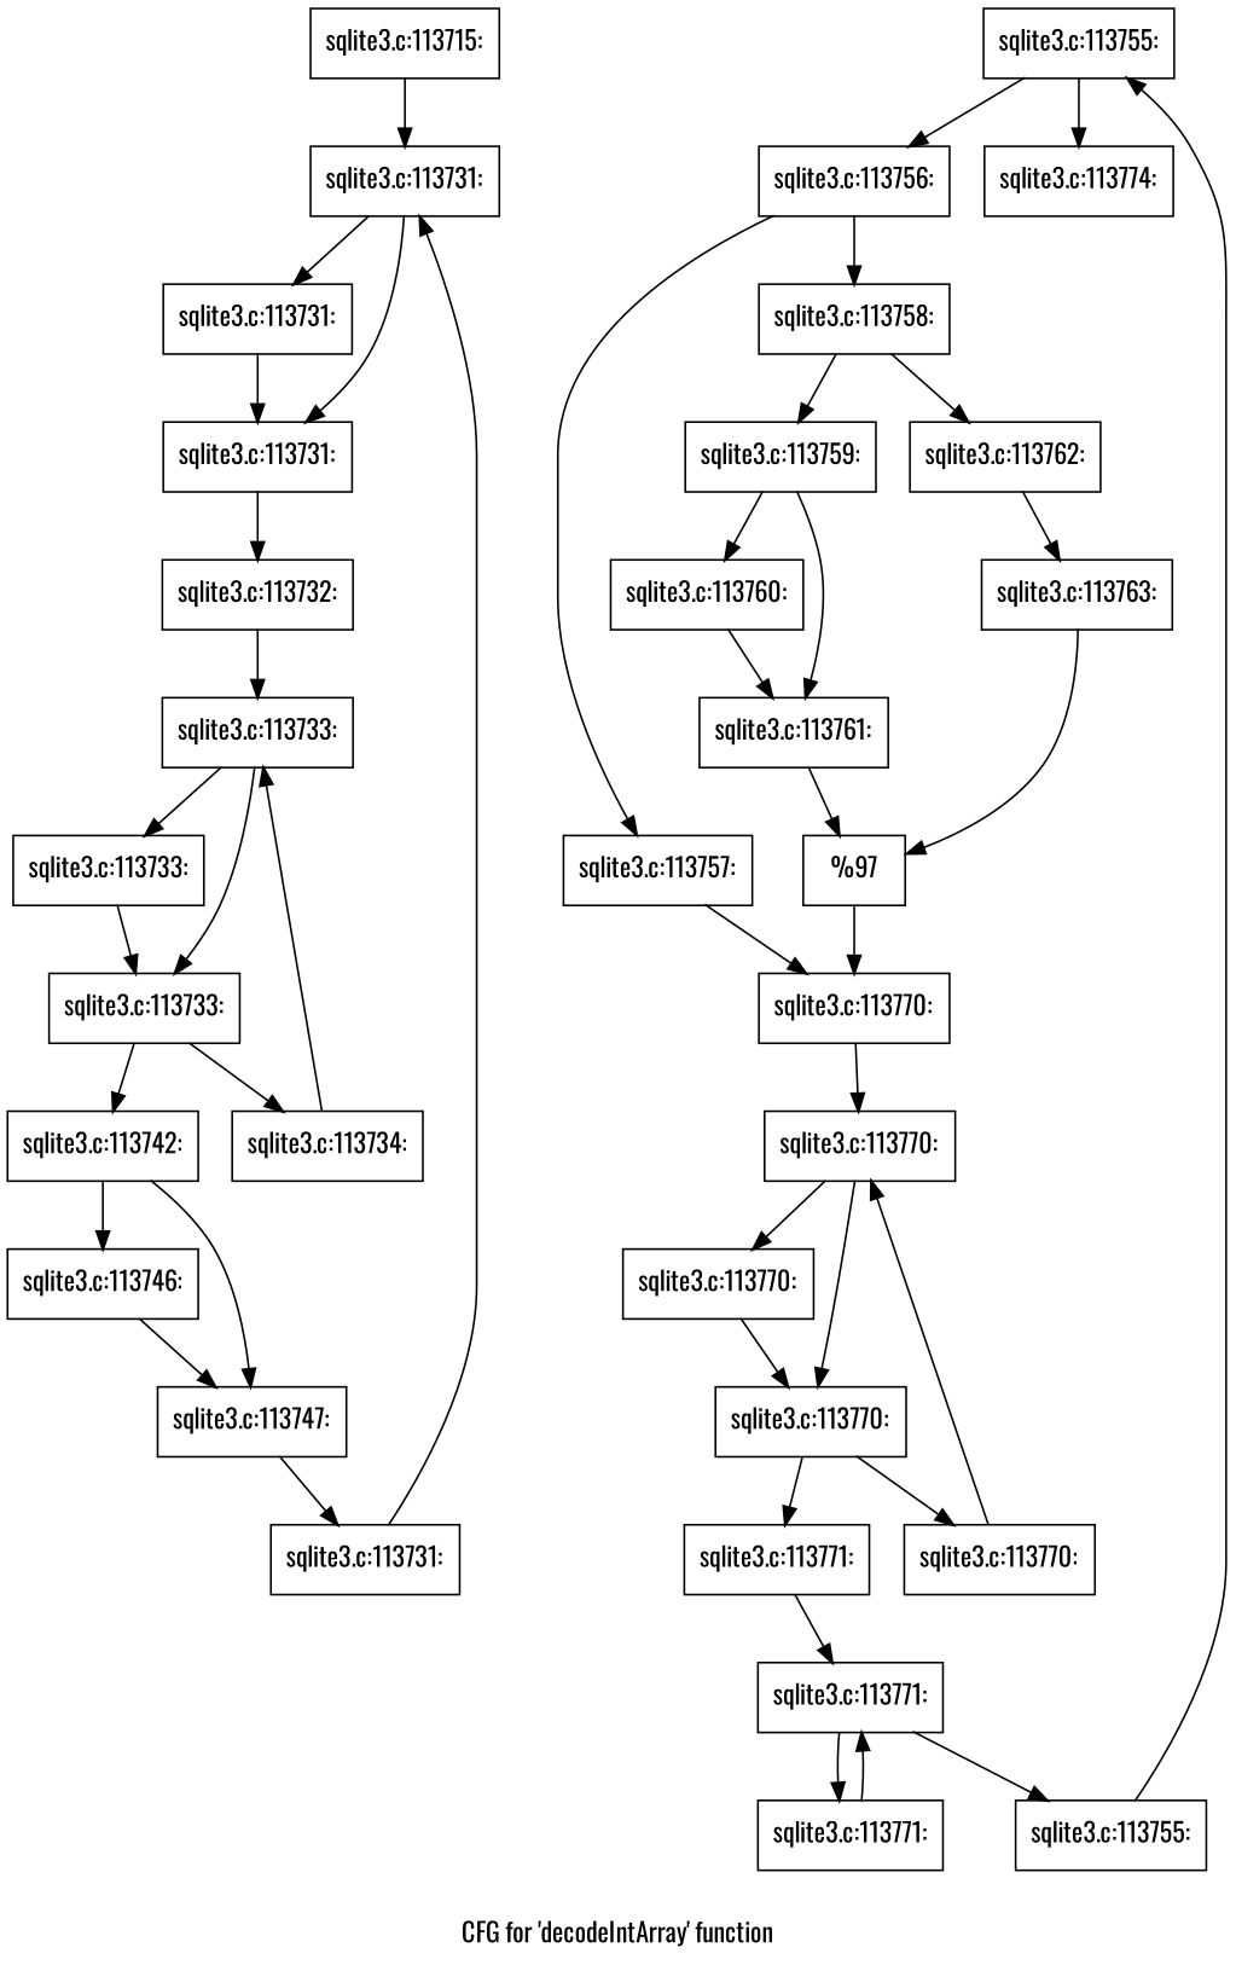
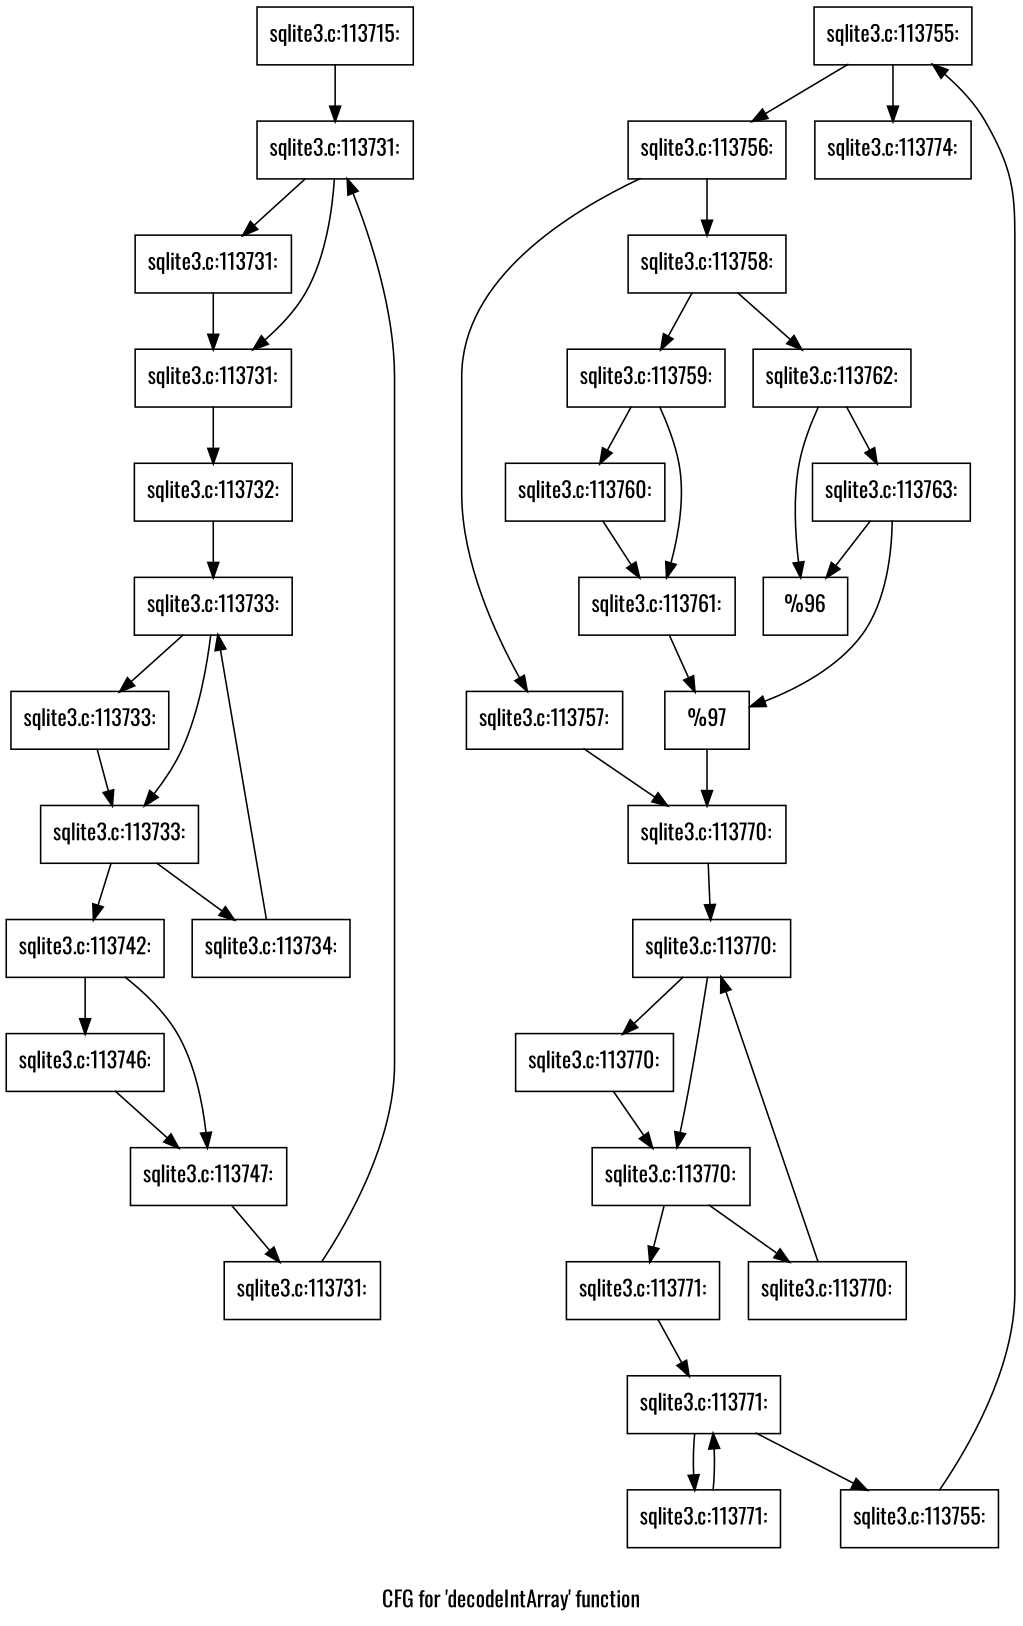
  digraph {
    fontname=Oswald
    label="CFG for 'decodeIntArray' function"
    node [fontname=Oswald shape=record]
    edge [fontname=Oswald]
    n1 [label="{sqlite3.c:113715:}"]
    n2 [label="{sqlite3.c:113731:}"]
    n3 [label="{sqlite3.c:113731:}"]
    n4 [label="{sqlite3.c:113731:}"]
    n5 [label="{sqlite3.c:113732:}"]
    n6 [label="{sqlite3.c:113733:}"]
    n7 [label="{sqlite3.c:113733:}"]
    n8 [label="{sqlite3.c:113733:}"]
    n9 [label="{sqlite3.c:113755:}"]
    n10 [label="{sqlite3.c:113756:}"]
    n11 [label="{sqlite3.c:113774:}"]
    n12 [label="{sqlite3.c:113734:}"]
    n13 [label="{sqlite3.c:113742:}"]
    n14 [label="{sqlite3.c:113746:}"]
    n15 [label="{sqlite3.c:113747:}"]
    n16 [label="{sqlite3.c:113731:}"]
    n17 [label="{sqlite3.c:113757:}"]
    n18 [label="{sqlite3.c:113758:}"]
    n19 [label="{sqlite3.c:113770:}"]
    n20 [label="{sqlite3.c:113759:}"]
    n21 [label="{sqlite3.c:113762:}"]
    n22 [label="{sqlite3.c:113770:}"]
    n23 [label="{sqlite3.c:113760:}"]
    n24 [label="{sqlite3.c:113761:}"]
    n25 [label="{sqlite3.c:113763:}"]
+   n26 [label="{%96}"]
    n27 [label="{sqlite3.c:113770:}"]
    n28 [label="{sqlite3.c:113770:}"]
    n29 [label="{%97}"]
    n30 [label="{sqlite3.c:113770:}"]
    n31 [label="{sqlite3.c:113771:}"]
    n32 [label="{sqlite3.c:113771:}"]
    n33 [label="{sqlite3.c:113771:}"]
    n34 [label="{sqlite3.c:113755:}"]
    n1 -> n2
    n2 -> n3
    n2 -> n4
    n3 -> n4
    n4 -> n5
    n5 -> n6
    n6 -> n7
    n6 -> n8
    n7 -> n8
    n8 -> n12
    n8 -> n13
    n9 -> n10
    n9 -> n11
    n10 -> n17
    n10 -> n18
    n12 -> n6
    n13 -> n14
    n13 -> n15
    n14 -> n15
    n15 -> n16
    n16 -> n2
    n17 -> n19
    n18 -> n20
    n18 -> n21
    n19 -> n22
    n20 -> n23
    n20 -> n24
    n21 -> n25
+   n21 -> n26
    n22 -> n27
    n22 -> n28
    n23 -> n24
    n24 -> n29
+   n25 -> n26
    n25 -> n29
    n27 -> n28
    n28 -> n30
    n28 -> n31
    n29 -> n19
    n30 -> n22
    n31 -> n32
    n32 -> n33
    n32 -> n34
    n33 -> n32
    n34 -> n9
  }
